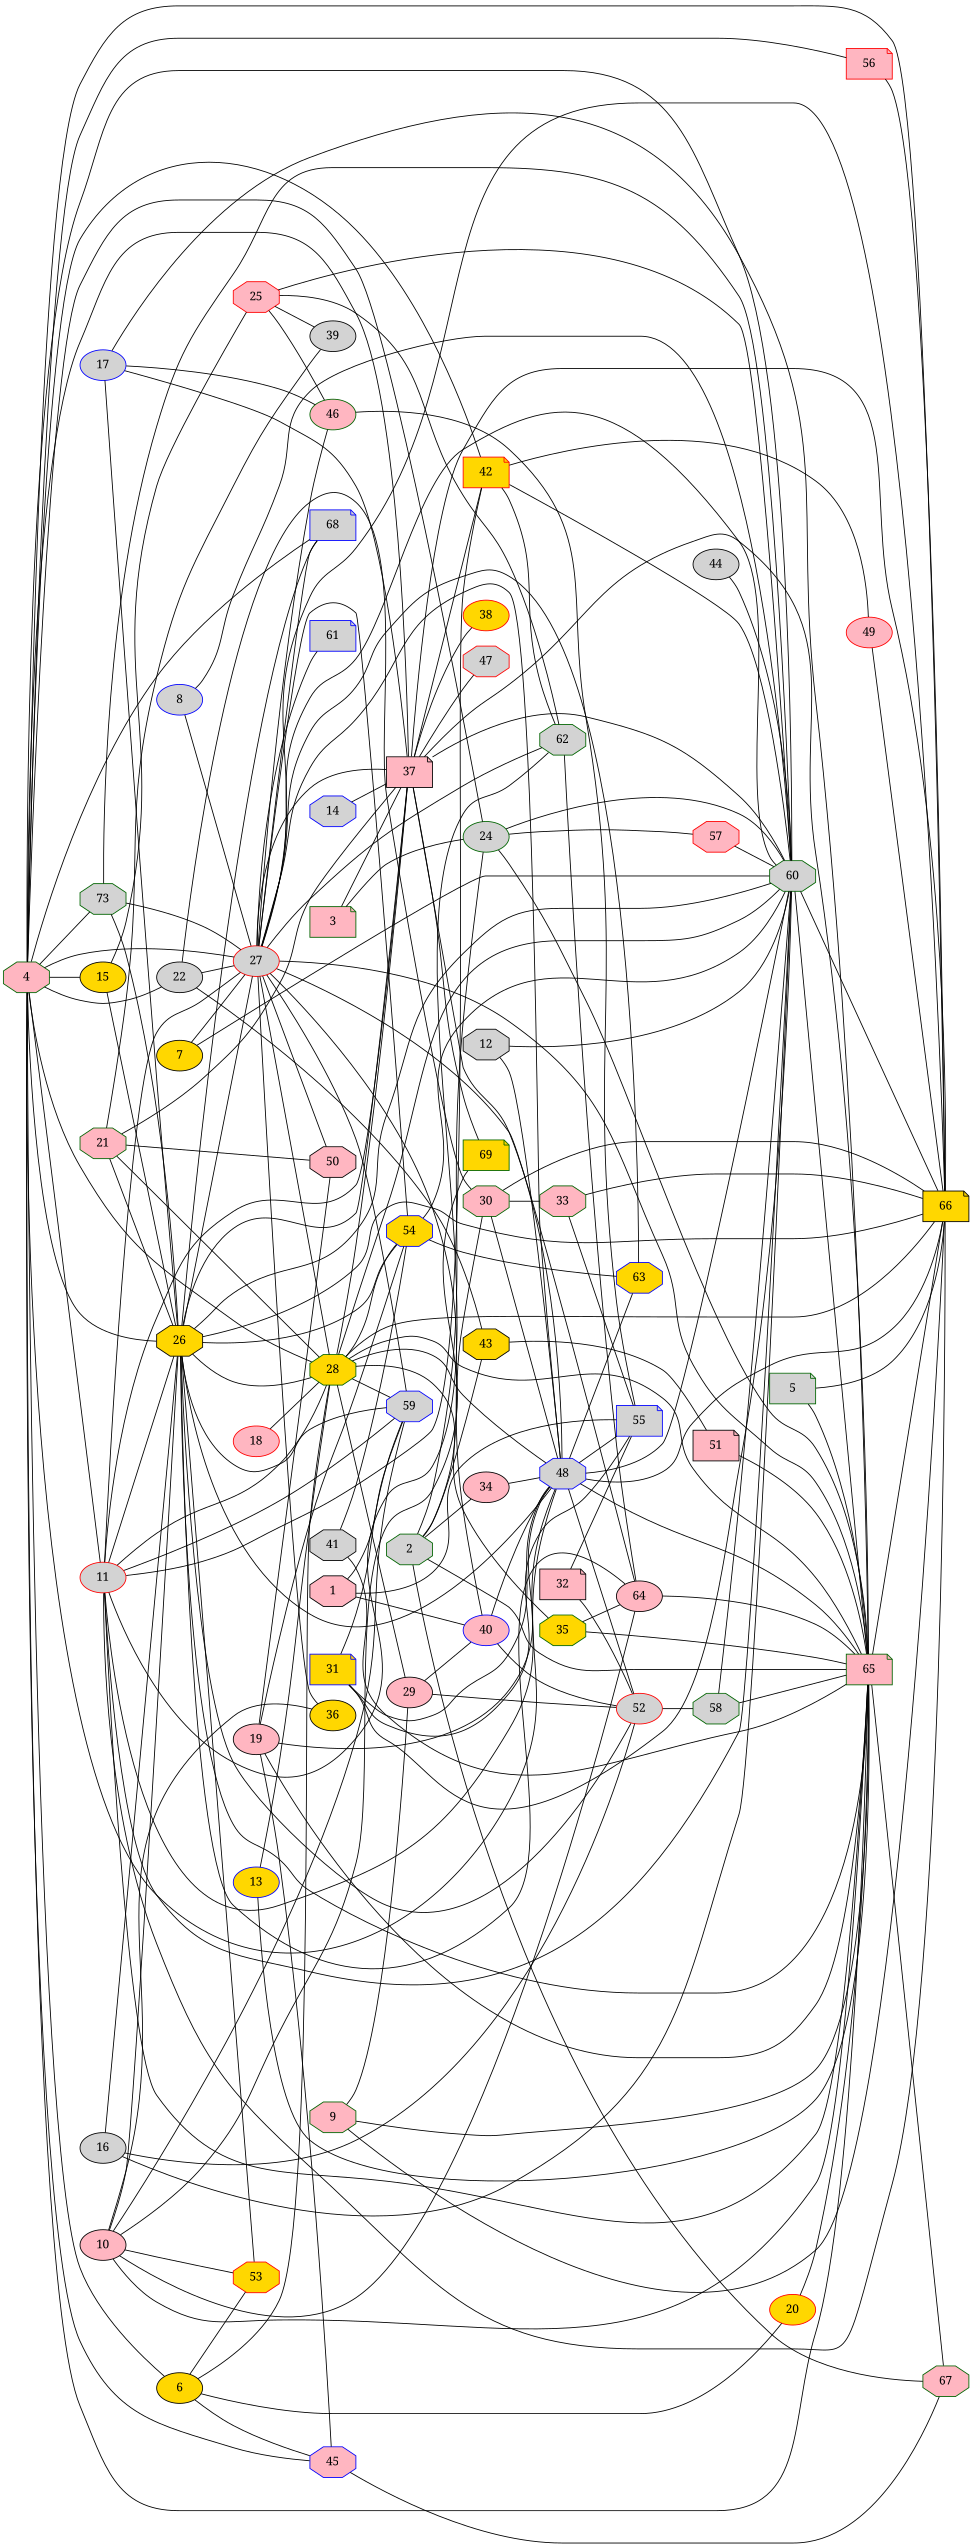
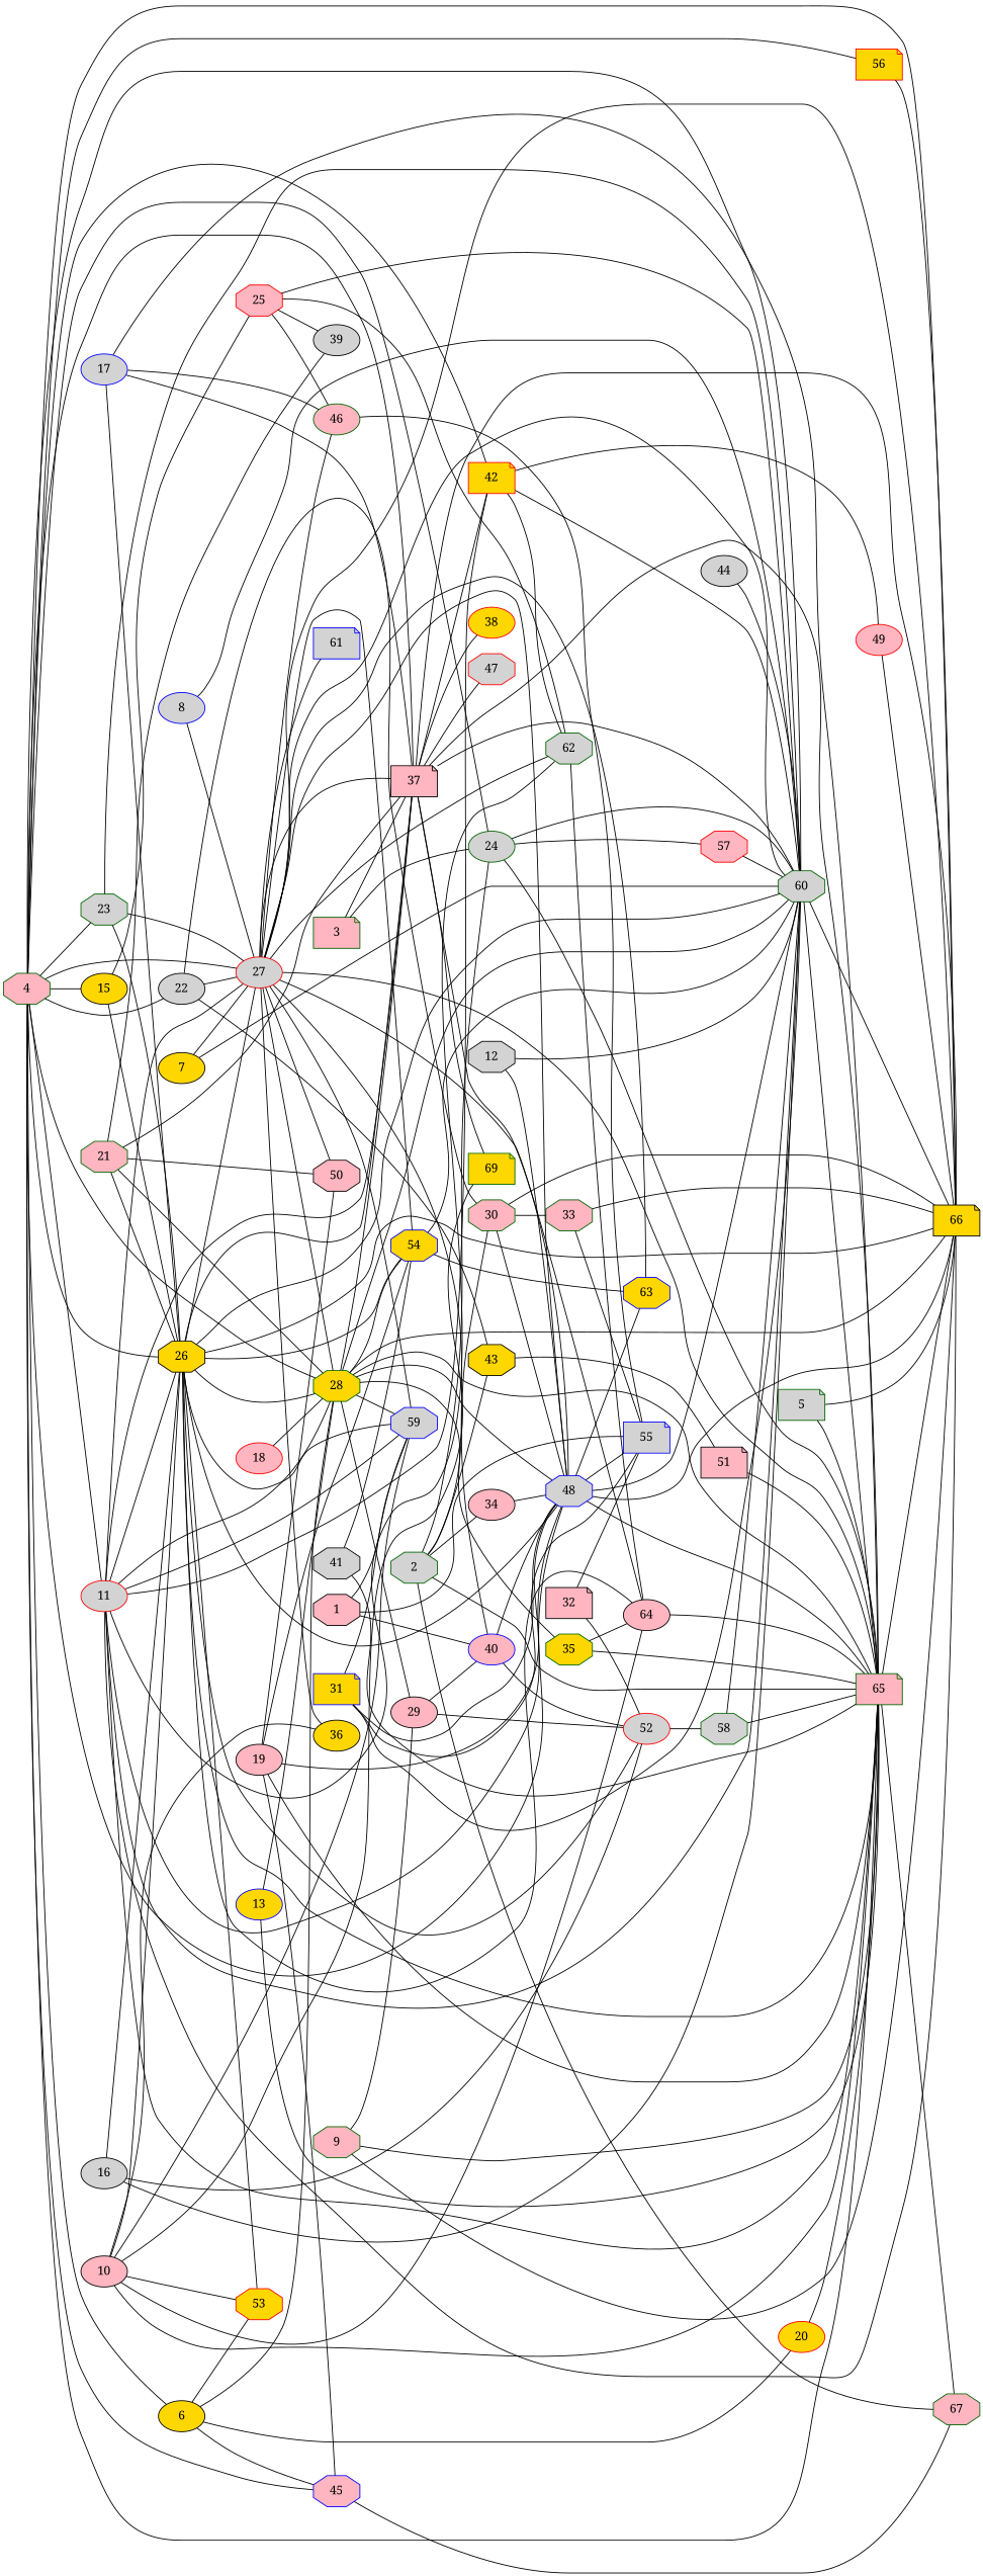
  graph {
    fontname="Noto Serif"
    rankdir=LR
    node [color=black fillcolor=lightpink fontname="Noto Serif" shape=octagon style=filled]
    edge [fontname="Noto Serif" weight=1.0]
    40 [color=blue shape=ellipse]
    1
    55 [color=blue fillcolor=lightgrey shape=note]
    59 [color=blue fillcolor=lightgrey]
    48 [color=blue fillcolor=lightgrey]
    52 [color=red fillcolor=lightgrey shape=ellipse]
    2 [color=darkgreen fillcolor=lightgrey]
    24 [color=darkgreen fillcolor=lightgrey shape=ellipse]
    30 [color=darkgreen]
    34 [shape=ellipse]
    43 [fillcolor=gold]
    65 [color=darkgreen shape=note]
    67 [color=darkgreen]
    60 [color=darkgreen fillcolor=lightgrey]
    57 [color=red]
    66 [fillcolor=gold shape=note]
    33 [color=darkgreen]
    51 [shape=note]
    3 [color=darkgreen shape=note]
    37 [shape=note]
    42 [color=red fillcolor=gold shape=note]
    69 [color=darkgreen fillcolor=gold shape=note]
    38 [color=red fillcolor=gold shape=ellipse]
    47 [color=red fillcolor=lightgrey]
    4 [color=darkgreen]
    6 [fillcolor=gold shape=ellipse]
    11 [color=red fillcolor=lightgrey shape=ellipse]
    15 [fillcolor=gold shape=ellipse]
    22 [fillcolor=lightgrey shape=ellipse]
-   23 [color=darkgreen fillcolor=lightgrey label=73]
+   23 [color=darkgreen fillcolor=lightgrey]
    26 [fillcolor=gold]
    27 [color=red fillcolor=lightgrey shape=ellipse]
    28 [color=darkgreen fillcolor=gold]
    45 [color=blue]
-   56 [color=red shape=note]
-   68 [color=blue fillcolor=lightgrey shape=note]
+   56 [color=red fillcolor=gold shape=note]
    20 [color=red fillcolor=gold shape=ellipse]
    53 [color=red fillcolor=gold]
    62 [color=darkgreen fillcolor=lightgrey]
    25 [color=red]
    64 [shape=ellipse]
    54 [color=blue fillcolor=gold]
    36 [fillcolor=gold shape=ellipse]
    46 [color=darkgreen shape=ellipse]
    50
    61 [color=blue fillcolor=lightgrey shape=note]
    63 [color=blue fillcolor=gold]
    29 [shape=ellipse]
    35 [color=darkgreen fillcolor=gold]
    49 [color=red shape=ellipse]
    5 [color=darkgreen fillcolor=lightgrey shape=note]
    7 [fillcolor=gold shape=ellipse]
    8 [color=blue fillcolor=lightgrey shape=ellipse]
    9 [color=darkgreen]
    10 [shape=ellipse]
    12 [fillcolor=lightgrey]
    13 [color=blue fillcolor=gold shape=ellipse]
-   14 [color=blue fillcolor=lightgrey]
    39 [fillcolor=lightgrey shape=ellipse]
    16 [fillcolor=lightgrey shape=ellipse]
    58 [color=darkgreen fillcolor=lightgrey]
    17 [color=blue fillcolor=lightgrey shape=ellipse]
    18 [color=red shape=ellipse]
    19 [shape=ellipse]
    21 [color=darkgreen]
    31 [color=blue fillcolor=gold shape=note]
    32 [shape=note]
    41 [fillcolor=lightgrey]
    44 [fillcolor=lightgrey shape=ellipse]
    40 -- 48
    40 -- 52
    1 -- 40
    1 -- 55
    1 -- 59
    48 -- 55
-   48 -- 52
    48 -- 65 [weight=3.0]
    48 -- 60
    48 -- 66 [weight=2.0]
    48 -- 63
    52 -- 58
    2 -- 24
    2 -- 30
    2 -- 34
    2 -- 43
    2 -- 65 [weight=2.0]
    2 -- 67
    24 -- 65
    24 -- 60
    24 -- 57
    30 -- 48
    30 -- 66
    30 -- 33
    34 -- 48
    43 -- 51
    65 -- 67
    65 -- 66 [weight=2.0]
    60 -- 65
    60 -- 66
    57 -- 60 [weight=2.0]
    33 -- 55
    33 -- 66
    51 -- 65
    3 -- 24
    3 -- 37
    37 -- 48
    37 -- 65
    37 -- 60
    37 -- 66
    37 -- 42
    37 -- 69
    37 -- 38
    37 -- 47
    42 -- 60
    42 -- 62
    42 -- 49
    4 -- 48
    4 -- 24 [weight=2.0]
    4 -- 65 [weight=4.0]
    4 -- 60 [weight=2.0]
    4 -- 66 [weight=2.0]
    4 -- 37
    4 -- 42
    4 -- 6
    4 -- 11 [weight=2.0]
    4 -- 15
    4 -- 22
    4 -- 23
    4 -- 26
    4 -- 27
    4 -- 28
    4 -- 45
    4 -- 56
-   4 -- 68
    6 -- 28
    6 -- 45
    6 -- 20
    6 -- 53
    11 -- 59
    11 -- 48
    11 -- 65
    11 -- 60
    11 -- 66 [weight=2.0]
    11 -- 37
    11 -- 42
    11 -- 26
    11 -- 27
    11 -- 28
    11 -- 62
    15 -- 26
    15 -- 25
    22 -- 30
    22 -- 43
    22 -- 27
    23 -- 60
    23 -- 26 [weight=2.0]
    23 -- 27
    26 -- 59
    26 -- 48
    26 -- 52
    26 -- 65
    26 -- 60 [weight=2.0]
    26 -- 66
    26 -- 37 [weight=2.0]
    26 -- 27 [weight=2.0]
    26 -- 28
-   26 -- 68 [weight=2.0]
    26 -- 53
    26 -- 64
    26 -- 54
    27 -- 40 [weight=2.0]
    27 -- 59
    27 -- 48 [weight=2.0]
    27 -- 65
    27 -- 60
    27 -- 66
    27 -- 37 [weight=2.0]
    27 -- 28 [weight=3.0]
-   27 -- 68
    27 -- 62
    27 -- 64 [weight=2.0]
    27 -- 54
    27 -- 36
    27 -- 46
    27 -- 50
    27 -- 61
    27 -- 63
    28 -- 59
    28 -- 48
    28 -- 65
    28 -- 60
    28 -- 66
    28 -- 37
    28 -- 54
    28 -- 29
    28 -- 35
    45 -- 67
    56 -- 66 [weight=2.0]
    20 -- 65
    62 -- 64
    25 -- 60
    25 -- 62
    25 -- 46
    25 -- 39
    64 -- 65
    54 -- 60
    54 -- 63
    46 -- 55
    29 -- 40
    29 -- 52
    35 -- 65
    35 -- 64
    49 -- 66
    5 -- 65
    5 -- 66
    7 -- 60
    7 -- 27
    8 -- 60
    8 -- 27
    9 -- 65
    9 -- 66
    9 -- 29
    10 -- 59
    10 -- 65
    10 -- 69
    10 -- 26
    10 -- 53
    10 -- 64
    10 -- 36
    12 -- 48
    12 -- 60
    13 -- 65
    13 -- 28
-   14 -- 37
    16 -- 52
    16 -- 60
    16 -- 26
    58 -- 65
    58 -- 60
    17 -- 65
    17 -- 37
    17 -- 26
    17 -- 46
    18 -- 28
    19 -- 48
    19 -- 65
    19 -- 45
    19 -- 54
    19 -- 50
    21 -- 37
    21 -- 26
    21 -- 28
    21 -- 50
    21 -- 39
    31 -- 55
    31 -- 59
    31 -- 48
    31 -- 60
    32 -- 55 [weight=2.0]
    32 -- 52
    41 -- 65
    41 -- 54
    44 -- 60
  }
